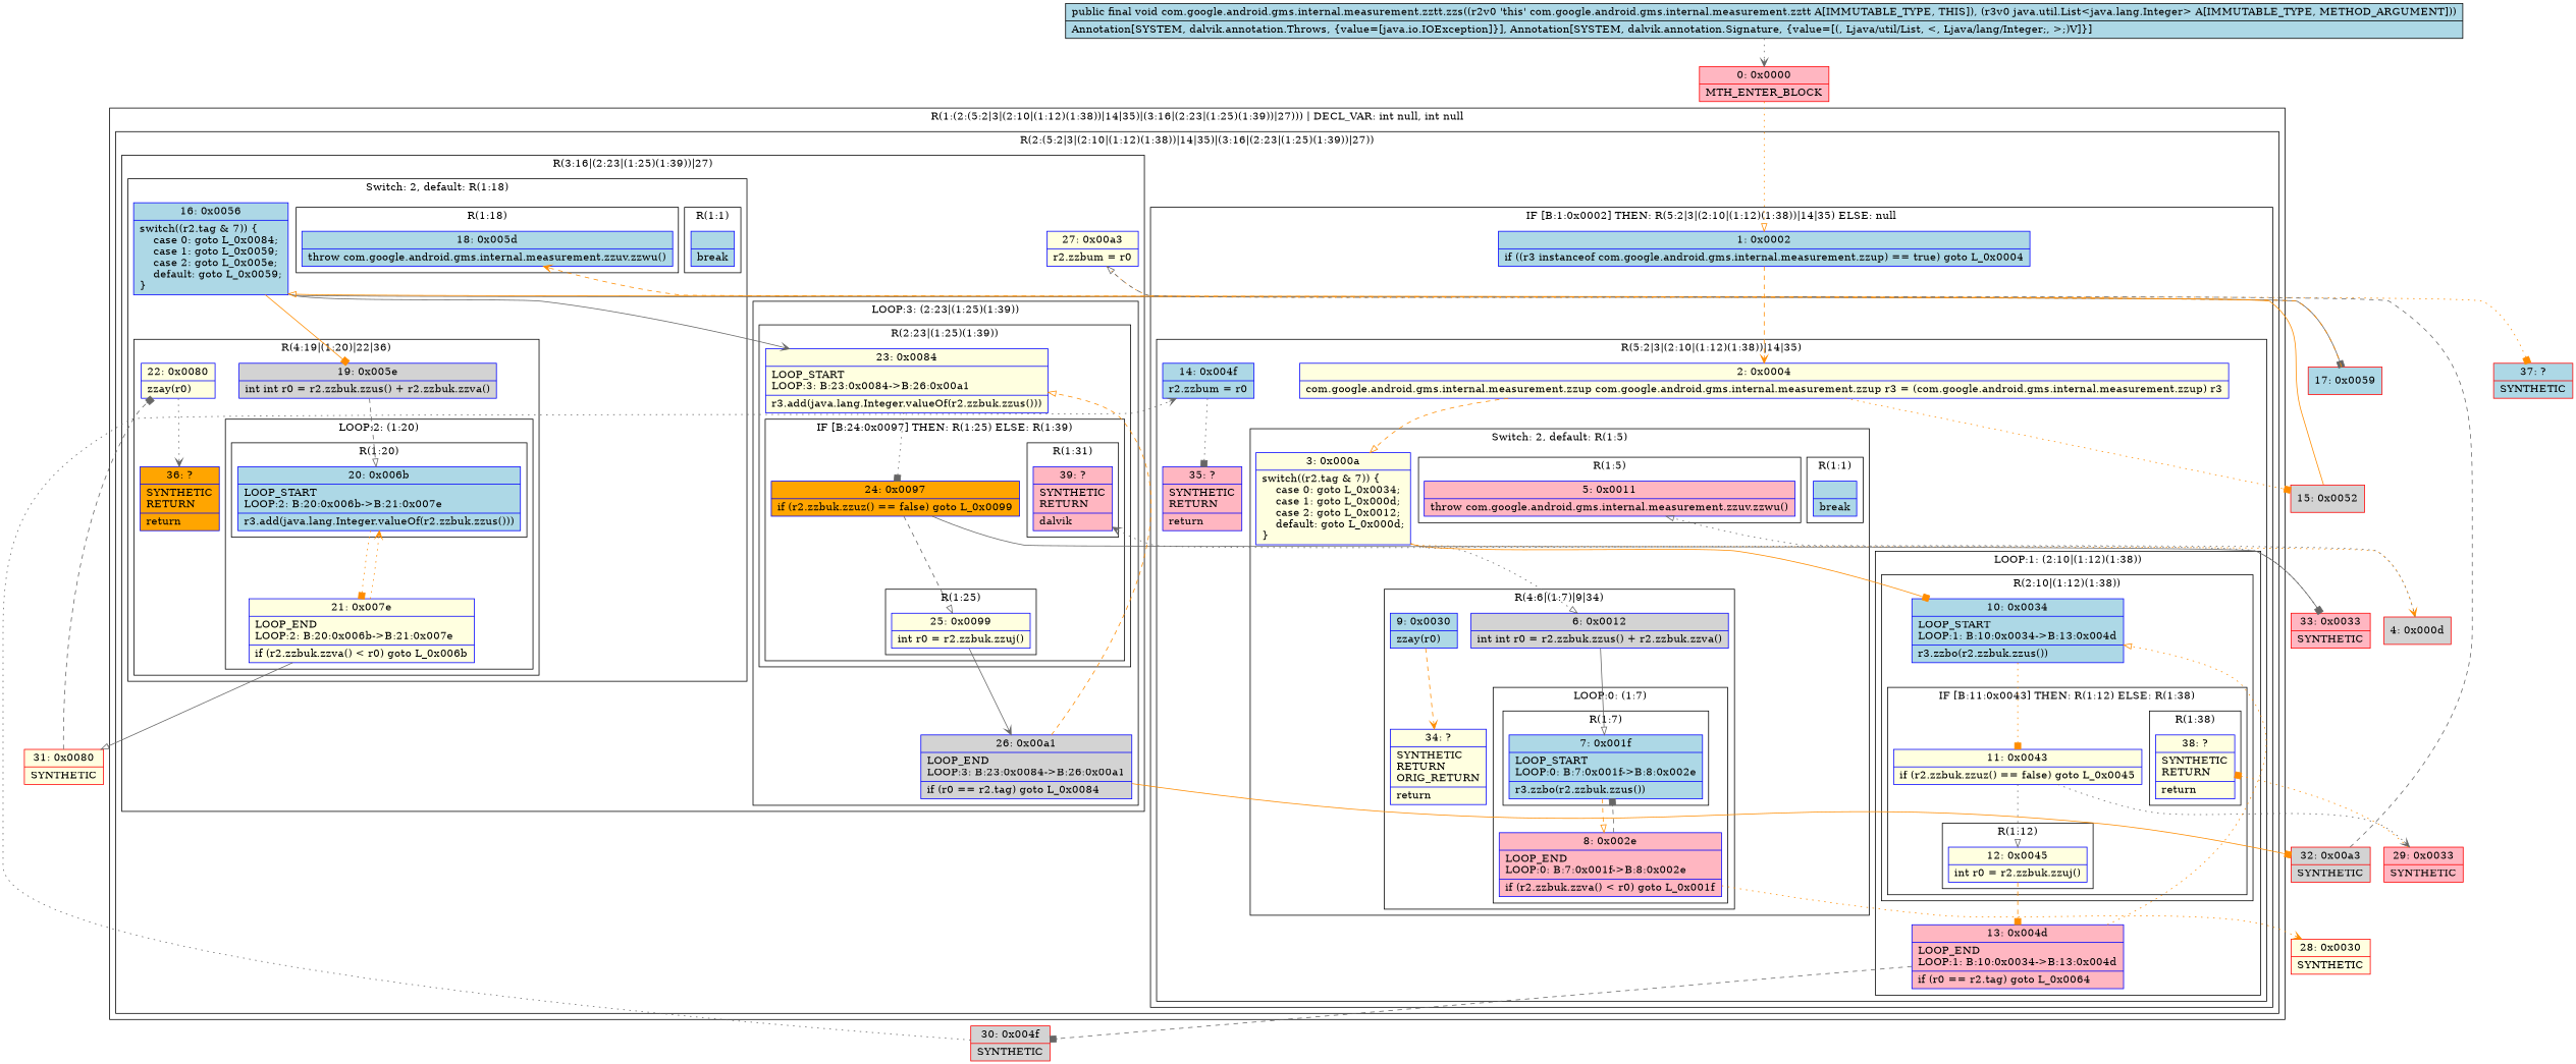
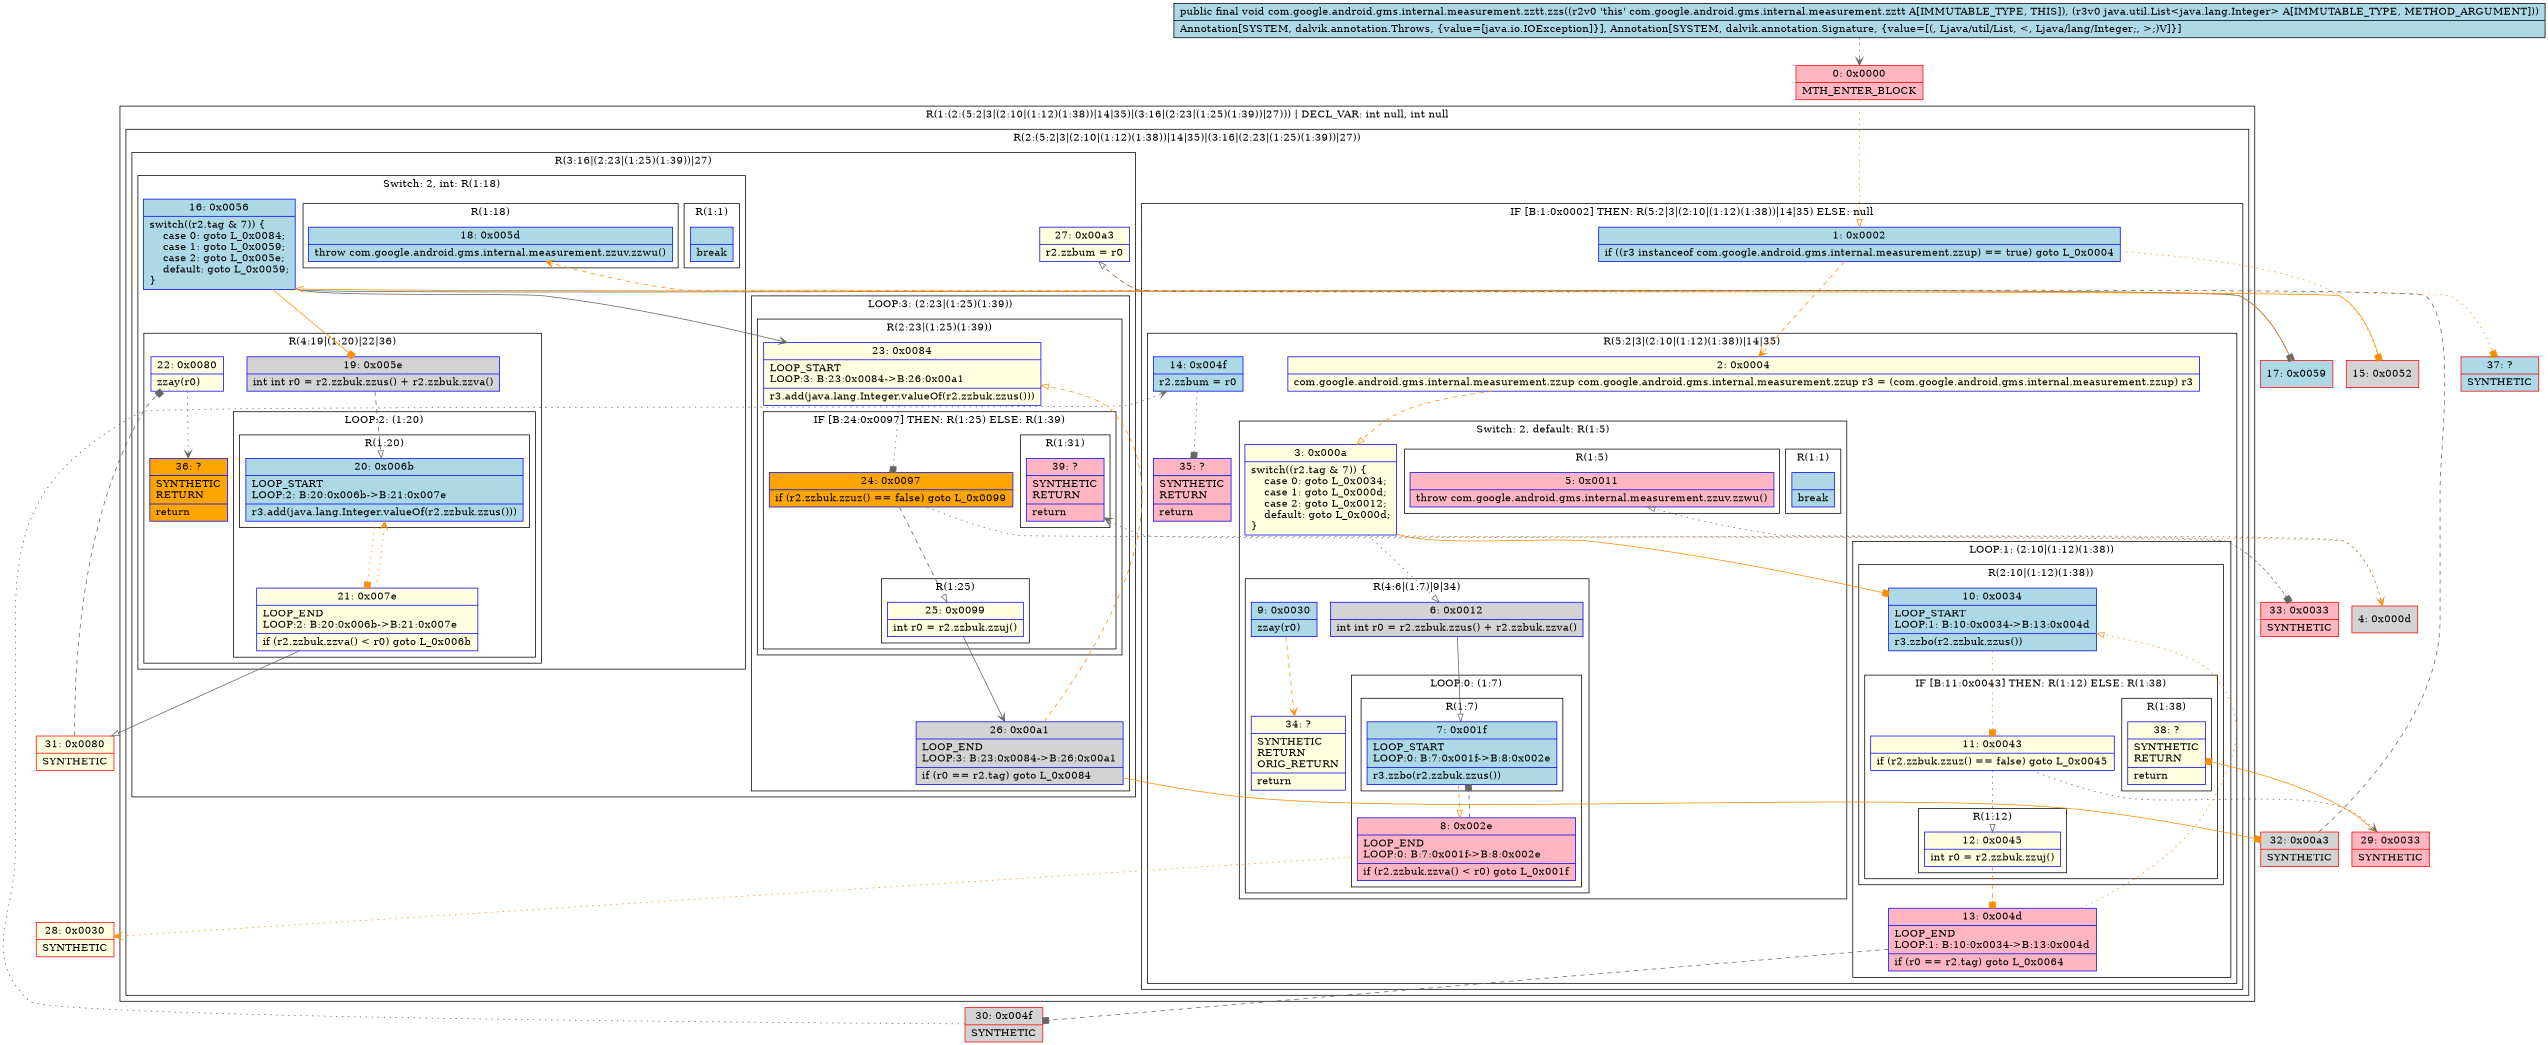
  digraph {
    node [color=blue fillcolor=lightblue shape=record style=filled]
    edge [arrowhead=box color=gray40 style=dotted]
    n1 [label="{|break\l}"]
    n2 [label="{7\:\ 0x001f|LOOP_START\lLOOP:0: B:7:0x001f\-\>B:8:0x002e\l|r3.zzbo(r2.zzbuk.zzus())\l}"]
    n3 [fillcolor=lightpink label="{8\:\ 0x002e|LOOP_END\lLOOP:0: B:7:0x001f\-\>B:8:0x002e\l|if (r2.zzbuk.zzva() \< r0) goto L_0x001f\l}"]
    n4 [fillcolor=lightgrey label="{6\:\ 0x0012|int int r0 = r2.zzbuk.zzus() + r2.zzbuk.zzva()\l}"]
    n5 [label="{9\:\ 0x0030|zzay(r0)\l}"]
    n6 [fillcolor=lightyellow label="{34\:\ ?|SYNTHETIC\lRETURN\lORIG_RETURN\l|return\l}"]
    n7 [fillcolor=lightpink label="{5\:\ 0x0011|throw com.google.android.gms.internal.measurement.zzuv.zzwu()\l}"]
    n8 [fillcolor=lightyellow label="{3\:\ 0x000a|switch((r2.tag & 7)) \{\l    case 0: goto L_0x0034;\l    case 1: goto L_0x000d;\l    case 2: goto L_0x0012;\l    default: goto L_0x000d;\l\}\l}"]
    n9 [fillcolor=lightyellow label="{12\:\ 0x0045|int r0 = r2.zzbuk.zzuj()\l}"]
    n10 [fillcolor=lightyellow label="{38\:\ ?|SYNTHETIC\lRETURN\l|return\l}"]
    n11 [fillcolor=lightyellow label="{11\:\ 0x0043|if (r2.zzbuk.zzuz() == false) goto L_0x0045\l}"]
    n12 [label="{10\:\ 0x0034|LOOP_START\lLOOP:1: B:10:0x0034\-\>B:13:0x004d\l|r3.zzbo(r2.zzbuk.zzus())\l}"]
    n13 [fillcolor=lightpink label="{13\:\ 0x004d|LOOP_END\lLOOP:1: B:10:0x0034\-\>B:13:0x004d\l|if (r0 == r2.tag) goto L_0x0064\l}"]
    n14 [fillcolor=lightyellow label="{2\:\ 0x0004|com.google.android.gms.internal.measurement.zzup com.google.android.gms.internal.measurement.zzup r3 = (com.google.android.gms.internal.measurement.zzup) r3\l}"]
    n15 [label="{14\:\ 0x004f|r2.zzbum = r0\l}"]
    n16 [fillcolor=lightpink label="{35\:\ ?|SYNTHETIC\lRETURN\l|return\l}"]
    n17 [label="{1\:\ 0x0002|if ((r3 instanceof com.google.android.gms.internal.measurement.zzup) == true) goto L_0x0004\l}"]
    n18 [label="{|break\l}"]
    n19 [label="{20\:\ 0x006b|LOOP_START\lLOOP:2: B:20:0x006b\-\>B:21:0x007e\l|r3.add(java.lang.Integer.valueOf(r2.zzbuk.zzus()))\l}"]
    n20 [fillcolor=lightyellow label="{21\:\ 0x007e|LOOP_END\lLOOP:2: B:20:0x006b\-\>B:21:0x007e\l|if (r2.zzbuk.zzva() \< r0) goto L_0x006b\l}"]
    n21 [fillcolor=lightgrey label="{19\:\ 0x005e|int int r0 = r2.zzbuk.zzus() + r2.zzbuk.zzva()\l}"]
    n22 [fillcolor=lightyellow label="{22\:\ 0x0080|zzay(r0)\l}"]
    n23 [fillcolor=orange label="{36\:\ ?|SYNTHETIC\lRETURN\l|return\l}"]
    n24 [label="{18\:\ 0x005d|throw com.google.android.gms.internal.measurement.zzuv.zzwu()\l}"]
    n25 [label="{16\:\ 0x0056|switch((r2.tag & 7)) \{\l    case 0: goto L_0x0084;\l    case 1: goto L_0x0059;\l    case 2: goto L_0x005e;\l    default: goto L_0x0059;\l\}\l}"]
    n26 [fillcolor=lightyellow label="{25\:\ 0x0099|int r0 = r2.zzbuk.zzuj()\l}"]
-   n27 [fillcolor=lightpink label="{39\:\ ?|SYNTHETIC\lRETURN\l|dalvik\l}"]
+   n27 [fillcolor=lightpink label="{39\:\ ?|SYNTHETIC\lRETURN\l|return\l}"]
    n28 [fillcolor=orange label="{24\:\ 0x0097|if (r2.zzbuk.zzuz() == false) goto L_0x0099\l}"]
    n29 [fillcolor=lightyellow label="{23\:\ 0x0084|LOOP_START\lLOOP:3: B:23:0x0084\-\>B:26:0x00a1\l|r3.add(java.lang.Integer.valueOf(r2.zzbuk.zzus()))\l}"]
    n30 [fillcolor=lightgrey label="{26\:\ 0x00a1|LOOP_END\lLOOP:3: B:23:0x0084\-\>B:26:0x00a1\l|if (r0 == r2.tag) goto L_0x0084\l}"]
    n31 [fillcolor=lightyellow label="{27\:\ 0x00a3|r2.zzbum = r0\l}"]
    n32 [color=red fillcolor=lightyellow label="{28\:\ 0x0030|SYNTHETIC\l}"]
    n33 [color=red fillcolor=lightgrey label="{4\:\ 0x000d}"]
    n34 [color=red fillcolor=lightpink label="{29\:\ 0x0033|SYNTHETIC\l}"]
    n35 [color=red fillcolor=lightgrey label="{30\:\ 0x004f|SYNTHETIC\l}"]
    n36 [color=red fillcolor=lightgrey label="{15\:\ 0x0052}"]
    n37 [color=red fillcolor=lightyellow label="{31\:\ 0x0080|SYNTHETIC\l}"]
    n38 [color=red label="{17\:\ 0x0059}"]
    n39 [color=red fillcolor=lightpink label="{33\:\ 0x0033|SYNTHETIC\l}"]
    n40 [color=red fillcolor=lightgrey label="{32\:\ 0x00a3|SYNTHETIC\l}"]
    n41 [color=red label="{37\:\ ?|SYNTHETIC\l}"]
    n42 [color=red fillcolor=lightpink label="{0\:\ 0x0000|MTH_ENTER_BLOCK\l}"]
    n43 [label="{public final void com.google.android.gms.internal.measurement.zztt.zzs((r2v0 'this' com.google.android.gms.internal.measurement.zztt A[IMMUTABLE_TYPE, THIS]), (r3v0 java.util.List\<java.lang.Integer\> A[IMMUTABLE_TYPE, METHOD_ARGUMENT]))  | Annotation[SYSTEM, dalvik.annotation.Throws, \{value=[java.io.IOException]\}], Annotation[SYSTEM, dalvik.annotation.Signature, \{value=[(, Ljava\/util\/List, \<, Ljava\/lang\/Integer;, \>;)V]\}]\l}" color=""]
    subgraph cluster_1 {
      label="R(1:(2:(5:2|3|(2:10|(1:12)(1:38))|14|35)|(3:16|(2:23|(1:25)(1:39))|27))) | DECL_VAR: int null, int null\l"
      subgraph cluster_2 {
        label="R(2:(5:2|3|(2:10|(1:12)(1:38))|14|35)|(3:16|(2:23|(1:25)(1:39))|27))"
        subgraph cluster_3 {
          label="IF [B:1:0x0002] THEN: R(5:2|3|(2:10|(1:12)(1:38))|14|35) ELSE: null"
          n17
          subgraph cluster_4 {
            label="R(5:2|3|(2:10|(1:12)(1:38))|14|35)"
            n14
            n15
            n16
            subgraph cluster_5 {
              label="Switch: 2, default: R(1:5)"
              n8
              subgraph cluster_6 {
                label="R(1:1)"
                n1
              }
              subgraph cluster_7 {
                label="R(4:6|(1:7)|9|34)"
                n4
                n5
                n6
                subgraph cluster_8 {
                  label="LOOP:0: (1:7)"
                  n3
                  subgraph cluster_9 {
                    label="R(1:7)"
                    n2
                  }
                }
              }
              subgraph cluster_10 {
                label="R(1:5)"
                n7
              }
            }
            subgraph cluster_11 {
              label="LOOP:1: (2:10|(1:12)(1:38))"
              n13
              subgraph cluster_12 {
                label="R(2:10|(1:12)(1:38))"
                n12
                subgraph cluster_13 {
                  label="IF [B:11:0x0043] THEN: R(1:12) ELSE: R(1:38)"
                  n11
                  subgraph cluster_14 {
                    label="R(1:12)"
                    n9
                  }
                  subgraph cluster_15 {
                    label="R(1:38)"
                    n10
                  }
                }
              }
            }
          }
        }
        subgraph cluster_16 {
          label="R(3:16|(2:23|(1:25)(1:39))|27)"
          n31
          subgraph cluster_17 {
-           label="Switch: 2, default: R(1:18)"
+           label="Switch: 2, int: R(1:18)"
            n25
            subgraph cluster_18 {
              label="R(1:1)"
              n18
            }
            subgraph cluster_19 {
              label="R(4:19|(1:20)|22|36)"
              n21
              n22
              n23
              subgraph cluster_20 {
                label="LOOP:2: (1:20)"
                n20
                subgraph cluster_21 {
                  label="R(1:20)"
                  n19
                }
              }
            }
            subgraph cluster_22 {
              label="R(1:18)"
              n24
            }
          }
          subgraph cluster_23 {
            label="LOOP:3: (2:23|(1:25)(1:39))"
            n30
            subgraph cluster_24 {
              label="R(2:23|(1:25)(1:39))"
              n29
              subgraph cluster_25 {
                label="IF [B:24:0x0097] THEN: R(1:25) ELSE: R(1:39)"
                n28
                subgraph cluster_26 {
                  label="R(1:25)"
                  n26
                }
                subgraph cluster_27 {
                  label="R(1:31)"
                  n27
                }
              }
            }
          }
        }
      }
    }
    n2 -> n3 [arrowhead=onormal color=darkorange style=dashed]
    n3 -> n2 [style=dashed]
    n3 -> n32 [arrowhead=vee color=darkorange]
    n4 -> n2 [arrowhead=onormal style=solid]
    n5 -> n6 [arrowhead=vee color=darkorange style=dashed]
    n8 -> n4 [arrowhead=onormal]
    n8 -> n12 [color=darkorange style=solid]
    n8 -> n33 [arrowhead=vee color=darkorange]
    n9 -> n13 [color=darkorange style=dashed]
    n11 -> n9 [arrowhead=onormal]
    n11 -> n34 [arrowhead=vee]
    n12 -> n11 [color=darkorange]
    n13 -> n12 [arrowhead=onormal color=darkorange]
    n13 -> n35 [style=dashed]
    n14 -> n8 [arrowhead=onormal color=darkorange style=dashed]
    n15 -> n16
    n17 -> n14 [arrowhead=vee color=darkorange style=dashed]
-   n14 -> n36 [color=darkorange]
+   n17 -> n36 [color=darkorange]
    n19 -> n20 [color=darkorange]
    n20 -> n19 [arrowhead=vee color=darkorange]
    n20 -> n37 [arrowhead=onormal style=solid]
    n21 -> n19 [arrowhead=onormal style=dashed]
    n22 -> n23 [arrowhead=vee]
    n25 -> n21 [color=darkorange style=solid]
    n25 -> n29 [arrowhead=vee style=solid]
    n25 -> n38 [style=solid]
    n26 -> n30 [arrowhead=vee style=solid]
    n28 -> n26 [arrowhead=onormal style=dashed]
-   n28 -> n39 [style=solid]
+   n28 -> n39
    n29 -> n28
    n30 -> n29 [arrowhead=onormal color=darkorange style=dashed]
    n30 -> n40 [color=darkorange style=solid]
    n31 -> n41 [color=darkorange]
    n33 -> n7 [arrowhead=onormal]
-   n34 -> n10 [color=darkorange]
+   n34 -> n10 [color=darkorange style=solid]
    n35 -> n15 [arrowhead=vee]
    n36 -> n25 [arrowhead=onormal color=darkorange style=solid]
    n37 -> n22 [style=dashed]
    n38 -> n24 [arrowhead=vee color=darkorange style=dashed]
    n39 -> n27 [arrowhead=vee]
    n40 -> n31 [arrowhead=onormal style=dashed]
    n42 -> n17 [arrowhead=onormal color=darkorange]
    n43 -> n42 [arrowhead=vee]
  }
